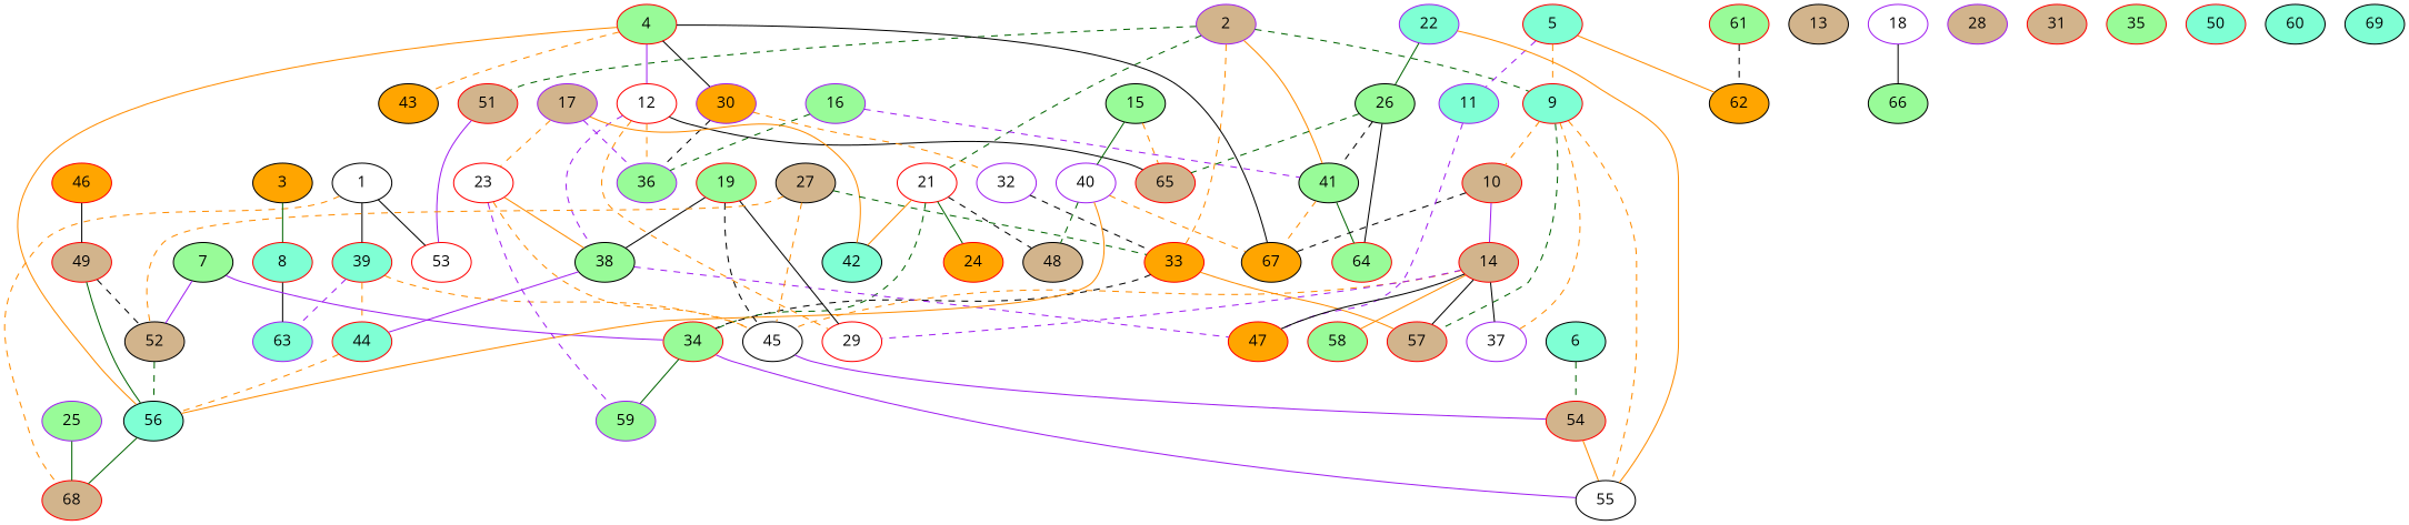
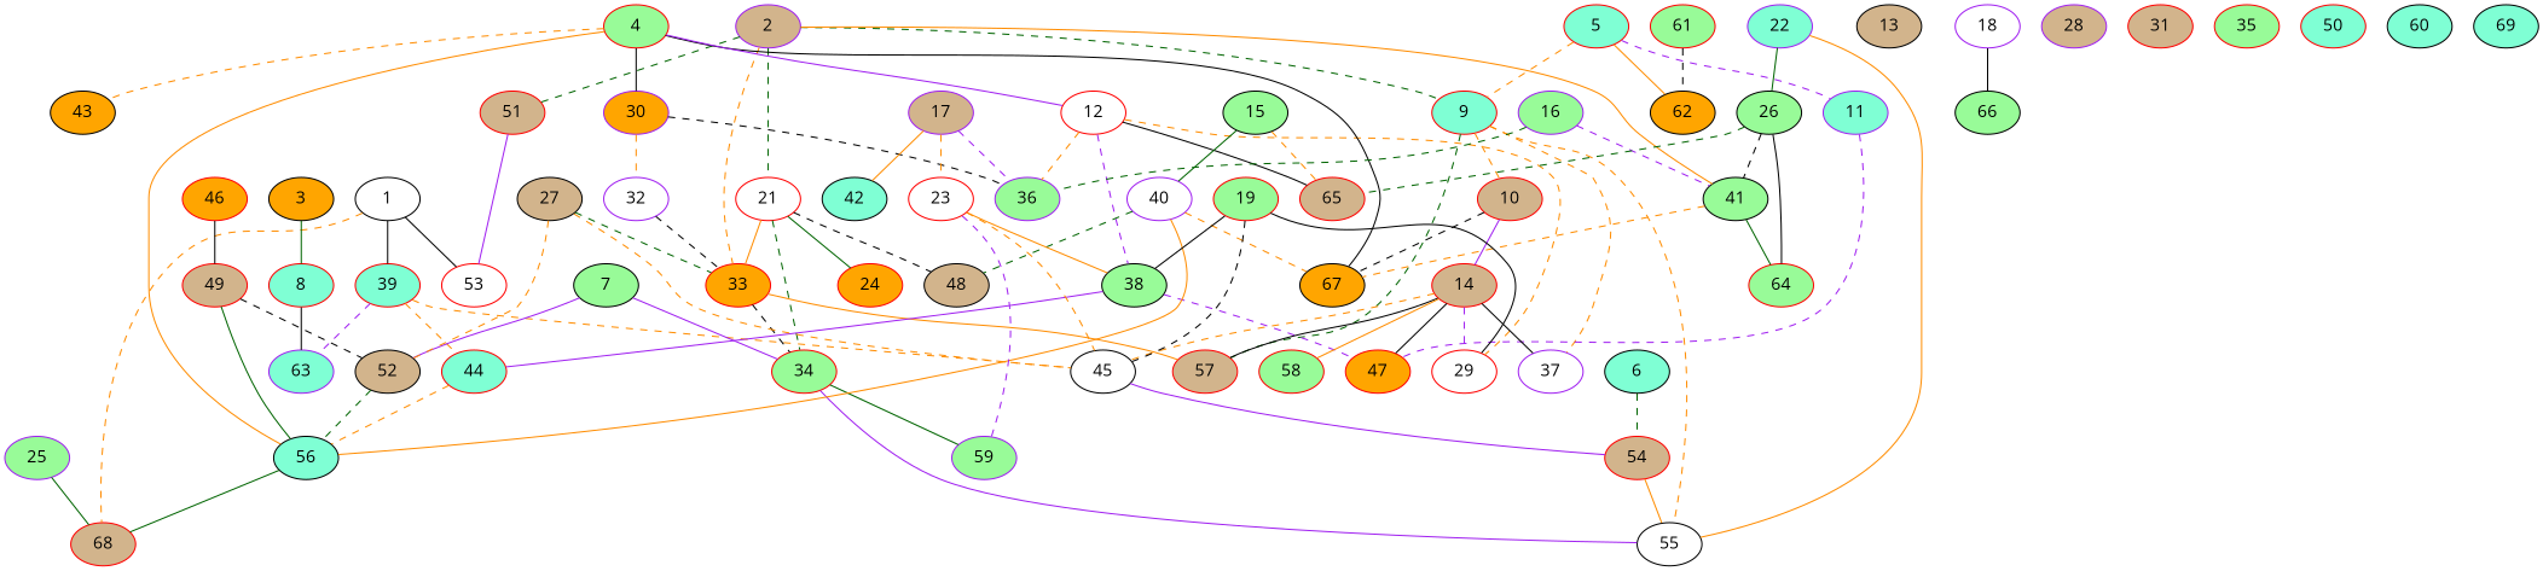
  graph {
    fontname="Open Sans"
    node [color=red fillcolor=palegreen fontname="Open Sans" style=filled]
    edge [color=darkorange fontname="Open Sans" style=dashed]
    1 [color=black fillcolor=white]
    39 [fillcolor=aquamarine]
    53 [fillcolor=white]
    68 [fillcolor=tan]
    63 [color=purple fillcolor=aquamarine]
    45 [color=black fillcolor=white]
    44 [fillcolor=aquamarine]
    2 [color=purple fillcolor=tan]
    9 [fillcolor=aquamarine]
    21 [fillcolor=white]
    33 [fillcolor=orange]
    41 [color=black]
    51 [fillcolor=tan]
    10 [fillcolor=tan]
    37 [color=purple fillcolor=white]
    55 [color=black fillcolor=white]
    57 [fillcolor=tan]
    34
    24 [fillcolor=orange]
    48 [color=black fillcolor=tan]
    67 [color=black fillcolor=orange]
    64
    3 [color=black fillcolor=orange]
    8 [fillcolor=aquamarine]
    12 [fillcolor=white]
    4
    30 [color=purple fillcolor=orange]
    43 [color=black fillcolor=orange]
    56 [color=black fillcolor=aquamarine]
    29 [fillcolor=white]
    36 [color=purple]
    38 [color=black]
    65 [fillcolor=tan]
    32 [color=purple fillcolor=white]
    5 [fillcolor=aquamarine]
    11 [color=purple fillcolor=aquamarine]
    62 [color=black fillcolor=orange]
    47 [fillcolor=orange]
    6 [color=black fillcolor=aquamarine]
    54 [fillcolor=tan]
    7 [color=black]
    52 [color=black fillcolor=tan]
    59 [color=purple]
    14 [fillcolor=tan]
    58
    13 [color=black fillcolor=tan]
    15 [color=black]
    40 [color=purple fillcolor=white]
    16 [color=purple]
    17 [color=purple fillcolor=tan]
    23 [fillcolor=white]
    42 [color=black fillcolor=aquamarine]
    18 [color=purple fillcolor=white]
    66 [color=black]
    19
    22 [color=purple fillcolor=aquamarine]
    26 [color=black]
    25 [color=purple]
    27 [color=black fillcolor=tan]
    28 [color=purple fillcolor=tan]
    31 [fillcolor=tan]
    35
    46 [fillcolor=orange]
    49 [fillcolor=tan]
    50 [fillcolor=aquamarine]
    60 [color=black fillcolor=aquamarine]
    61
    69 [color=black fillcolor=aquamarine]
    1 -- 39 [color=black style=solid]
    1 -- 53 [color=black style=solid]
    1 -- 68
    39 -- 63 [color=purple]
    39 -- 45
    39 -- 44
    45 -- 54 [color=purple style=solid]
    44 -- 56
    2 -- 9 [color=darkgreen]
    2 -- 21 [color=darkgreen]
    2 -- 33
    2 -- 41 [style=solid]
    2 -- 51 [color=darkgreen]
    9 -- 10
    9 -- 37
    9 -- 55
    9 -- 57 [color=darkgreen]
-   21 -- 42 [style=solid]
+   21 -- 33 [style=solid]
    21 -- 34 [color=darkgreen]
    21 -- 24 [color=darkgreen style=solid]
    21 -- 48 [color=black]
    33 -- 57 [style=solid]
    33 -- 34 [color=black]
    41 -- 67
    41 -- 64 [color=darkgreen style=solid]
    51 -- 53 [color=purple style=solid]
    10 -- 67 [color=black]
    10 -- 14 [color=purple style=solid]
    34 -- 55 [color=purple style=solid]
    34 -- 59 [color=darkgreen style=solid]
    3 -- 8 [color=darkgreen style=solid]
    8 -- 63 [color=black style=solid]
    12 -- 29
    12 -- 36
    12 -- 38 [color=purple]
    12 -- 65 [color=black style=solid]
    4 -- 67 [color=black style=solid]
    4 -- 12 [color=purple style=solid]
    4 -- 30 [color=black style=solid]
    4 -- 43
    4 -- 56 [style=solid]
    30 -- 36 [color=black]
    30 -- 32
    56 -- 68 [color=darkgreen style=solid]
    38 -- 44 [color=purple style=solid]
    38 -- 47 [color=purple]
    32 -- 33 [color=black]
    5 -- 9
    5 -- 11 [color=purple]
    5 -- 62 [style=solid]
    11 -- 47 [color=purple]
    6 -- 54 [color=darkgreen]
    54 -- 55 [style=solid]
    7 -- 34 [color=purple style=solid]
    7 -- 52 [color=purple style=solid]
    52 -- 56 [color=darkgreen]
    14 -- 45
    14 -- 37 [color=black style=solid]
    14 -- 57 [color=black style=solid]
    14 -- 29 [color=purple]
    14 -- 47 [color=black style=solid]
    14 -- 58 [style=solid]
    15 -- 65
    15 -- 40 [color=darkgreen style=solid]
    40 -- 48 [color=darkgreen]
    40 -- 67
    40 -- 56 [style=solid]
    16 -- 41 [color=purple]
    16 -- 36 [color=darkgreen]
    17 -- 36 [color=purple]
    17 -- 23
    17 -- 42 [style=solid]
    23 -- 45
    23 -- 38 [style=solid]
    23 -- 59 [color=purple]
    18 -- 66 [color=black style=solid]
    19 -- 45 [color=black]
    19 -- 29 [color=black style=solid]
    19 -- 38 [color=black style=solid]
    22 -- 55 [style=solid]
    22 -- 26 [color=darkgreen style=solid]
    26 -- 41 [color=black]
    26 -- 64 [color=black style=solid]
    26 -- 65 [color=darkgreen]
    25 -- 68 [color=darkgreen style=solid]
    27 -- 45
    27 -- 33 [color=darkgreen]
    27 -- 52
    46 -- 49 [color=black style=solid]
    49 -- 56 [color=darkgreen style=solid]
    49 -- 52 [color=black]
    61 -- 62 [color=black]
  }
